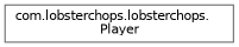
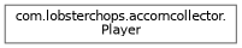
  digraph {
    rankdir=LR
-   n1 [color=grey40 fillcolor=white fontname=Helvetica fontsize=10 height=0.2 label="com.lobsterchops.lobsterchops.\lPlayer" shape=box style=filled width=0.4]
+   n1 [color=grey40 fillcolor=white fontname=Helvetica fontsize=10 height=0.2 label="com.lobsterchops.accorncollector.\lPlayer" shape=box style=filled width=0.4]
  }
